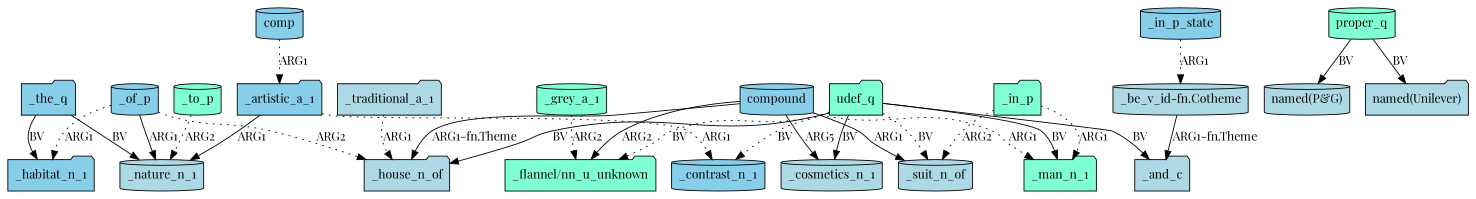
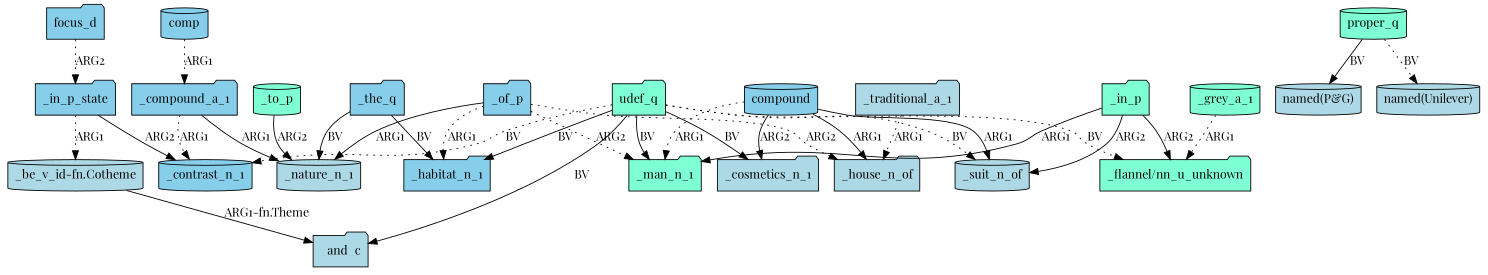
  digraph {
    fontname="Playfair Display"
    node [fillcolor=skyblue fontname="Playfair Display" shape=folder style=filled]
    edge [fontname="Playfair Display" style=solid]
-   _of_p [shape=cylinder]
+   _of_p
    _nature_n_1 [fillcolor=lightblue shape=cylinder]
    _house_n_of [fillcolor=lightblue]
    _habitat_n_1
    _man_n_1 [fillcolor=aquamarine]
-   _in_p_state [shape=cylinder]
+   focus_d
+   _in_p_state
    "_be_v_id-fn.Cotheme" [fillcolor=lightblue shape=cylinder]
    _contrast_n_1 [shape=cylinder]
    _and_c [fillcolor=lightblue]
    compound [shape=cylinder]
    "_flannel/nn_u_unknown" [fillcolor=aquamarine]
-   _cosmetics_n_1 [fillcolor=lightblue shape=cylinder]
+   _cosmetics_n_1 [fillcolor=lightblue]
    _suit_n_of [fillcolor=lightblue shape=cylinder]
    udef_q [fillcolor=aquamarine]
    comp [shape=cylinder]
-   _artistic_a_1
+   _artistic_a_1 [label=_compound_a_1]
    _the_q
    _to_p [fillcolor=aquamarine shape=cylinder]
    _traditional_a_1 [fillcolor=lightblue]
    proper_q [fillcolor=aquamarine shape=cylinder]
    "named(P&G)" [fillcolor=lightblue shape=cylinder]
-   "named(Unilever)" [fillcolor=lightblue]
+   "named(Unilever)" [fillcolor=lightblue shape=cylinder]
    _in_p [fillcolor=aquamarine]
    _grey_a_1 [fillcolor=aquamarine shape=cylinder]
    _of_p -> _nature_n_1 [label=ARG1]
    _of_p -> _house_n_of [label=ARG2 style=dotted]
    _of_p -> _habitat_n_1 [label=ARG1 style=dotted]
+   _of_p -> _man_n_1 [label=ARG2 style=dotted]
+   focus_d -> _in_p_state [label=ARG2 style=dotted]
    _in_p_state -> "_be_v_id-fn.Cotheme" [label=ARG1 style=dotted]
+   _in_p_state -> _contrast_n_1 [label=ARG2]
    "_be_v_id-fn.Cotheme" -> _and_c [label="ARG1-fn.Theme"]
-   compound -> _house_n_of [label="ARG1-fn.Theme"]
+   compound -> _house_n_of [label=ARG1]
    compound -> _man_n_1 [label=ARG1 style=dotted]
-   compound -> "_flannel/nn_u_unknown" [label=ARG2]
-   compound -> _cosmetics_n_1 [label=ARG5]
+   _in_p -> "_flannel/nn_u_unknown" [label=ARG2]
+   compound -> _cosmetics_n_1 [label=ARG2]
    compound -> _suit_n_of [label=ARG1]
-   udef_q -> _house_n_of [label=BV]
+   udef_q -> _habitat_n_1 [label=BV]
    udef_q -> _man_n_1 [label=BV]
    udef_q -> _contrast_n_1 [label=BV style=dotted]
    udef_q -> _and_c [label=BV]
    udef_q -> "_flannel/nn_u_unknown" [label=BV style=dotted]
    udef_q -> _cosmetics_n_1 [label=BV]
    udef_q -> _suit_n_of [label=BV style=dotted]
    comp -> _artistic_a_1 [label=ARG1 style=dotted]
    _artistic_a_1 -> _nature_n_1 [label=ARG1]
    _artistic_a_1 -> _contrast_n_1 [label=ARG1 style=dotted]
    _the_q -> _nature_n_1 [label=BV]
    _the_q -> _habitat_n_1 [label=BV]
-   _to_p -> _nature_n_1 [label=ARG2 style=dotted]
+   _to_p -> _nature_n_1 [label=ARG2]
    _traditional_a_1 -> _house_n_of [label=ARG1 style=dotted]
    proper_q -> "named(P&G)" [label=BV]
-   proper_q -> "named(Unilever)" [label=BV]
-   _in_p -> _man_n_1 [label=ARG1 style=dotted]
-   _in_p -> _suit_n_of [label=ARG2 style=dotted]
-   _grey_a_1 -> "_flannel/nn_u_unknown" [label=ARG2 style=dotted]
+   proper_q -> "named(Unilever)" [label=BV style=dotted]
+   _in_p -> _man_n_1 [label=ARG1]
+   _in_p -> _suit_n_of [label=ARG2]
+   _grey_a_1 -> "_flannel/nn_u_unknown" [label=ARG1 style=dotted]
  }
